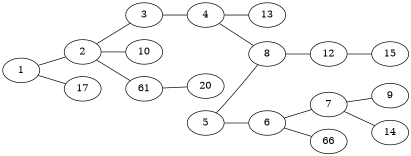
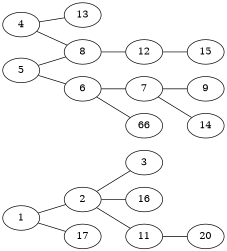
  graph {
    rankdir=LR
    1
    2
    17
    3
-   10
-   11 [label=61]
+   10 [label=16]
+   11
    4
    20
    13
    8
    5
    6
    7
    n14 [label=66]
    12
    9
    14
    15
    1 -- 2
    1 -- 17
    2 -- 3
    2 -- 10
    2 -- 11
-   3 -- 4
    11 -- 20
    4 -- 13
    4 -- 8
    8 -- 12
    5 -- 8
    5 -- 6
    6 -- 7
    6 -- n14
    7 -- 9
    7 -- 14
    12 -- 15
  }
